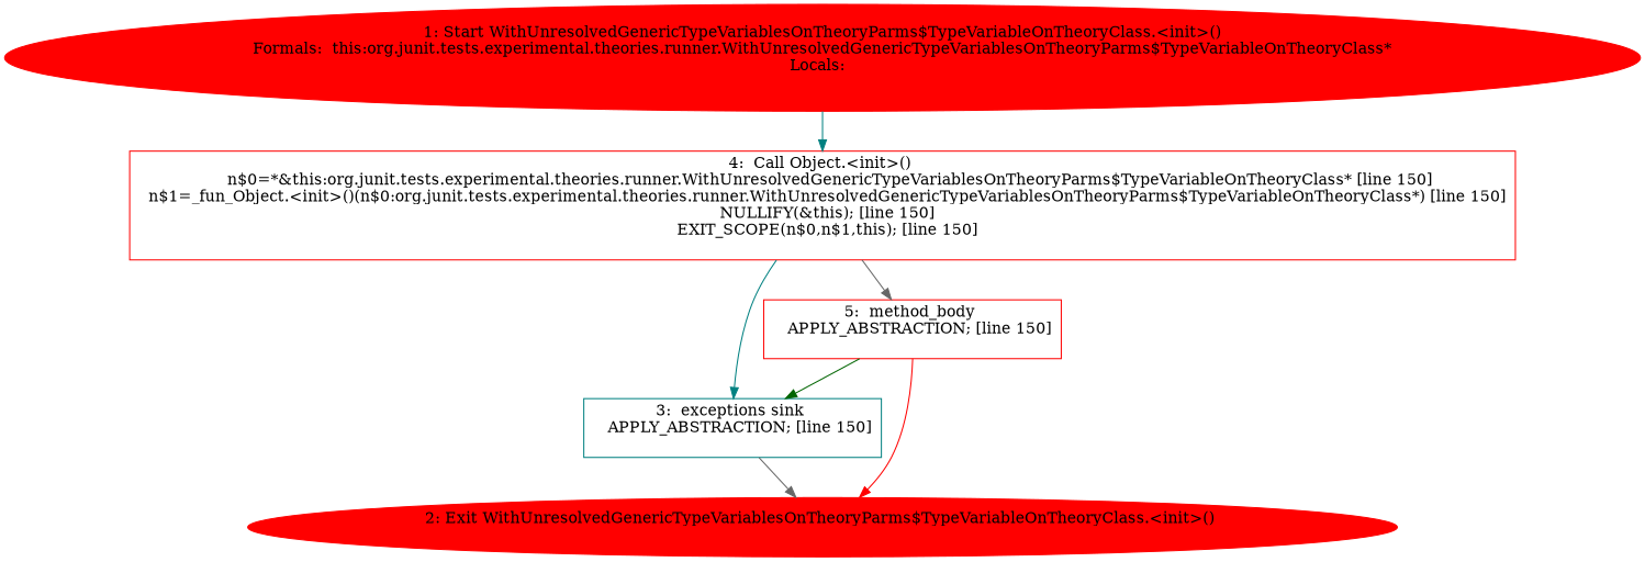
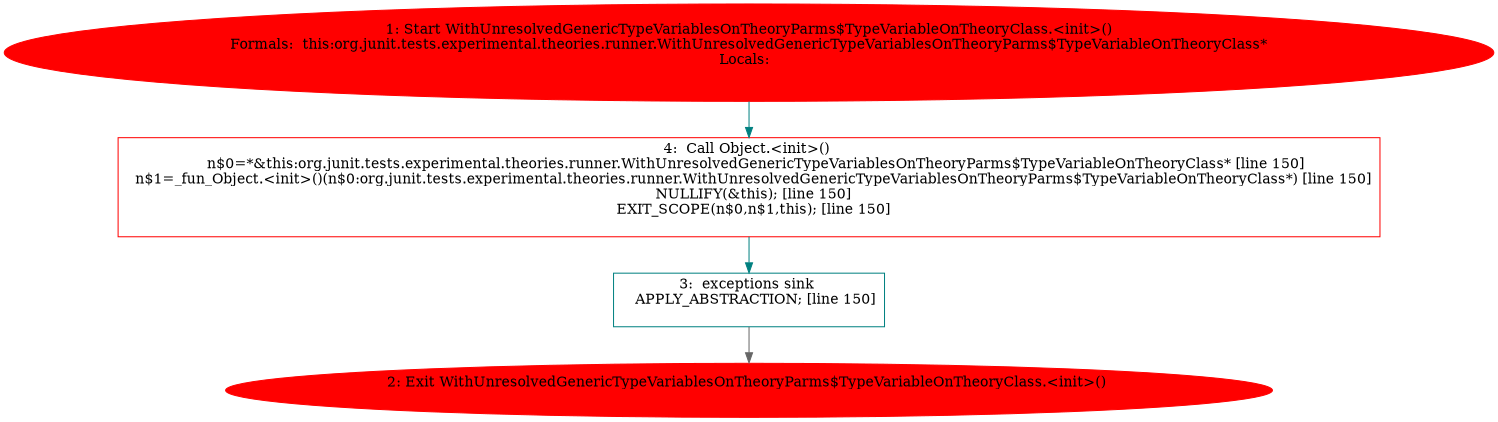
  digraph {
    node [color=red shape=box]
    edge [color=teal]
    n1 [label="1: Start WithUnresolvedGenericTypeVariablesOnTheoryParms$TypeVariableOnTheoryClass.<init>()\nFormals:  this:org.junit.tests.experimental.theories.runner.WithUnresolvedGenericTypeVariablesOnTheoryParms$TypeVariableOnTheoryClass*\nLocals:  \n  " style=filled shape=""]
    n2 [label="4:  Call Object.<init>() \n   n$0=*&this:org.junit.tests.experimental.theories.runner.WithUnresolvedGenericTypeVariablesOnTheoryParms$TypeVariableOnTheoryClass* [line 150]\n  n$1=_fun_Object.<init>()(n$0:org.junit.tests.experimental.theories.runner.WithUnresolvedGenericTypeVariablesOnTheoryParms$TypeVariableOnTheoryClass*) [line 150]\n  NULLIFY(&this); [line 150]\n  EXIT_SCOPE(n$0,n$1,this); [line 150]\n "]
    n3 [label="3:  exceptions sink \n   APPLY_ABSTRACTION; [line 150]\n " color=teal]
-   n4 [label="5:  method_body \n   APPLY_ABSTRACTION; [line 150]\n "]
    n5 [label="2: Exit WithUnresolvedGenericTypeVariablesOnTheoryParms$TypeVariableOnTheoryClass.<init>() \n  " style=filled shape=""]
    n1 -> n2
    n2 -> n3
-   n2 -> n4 [color=gray40]
    n3 -> n5 [color=gray40]
-   n4 -> n3 [color=darkgreen]
-   n4 -> n5 [color=red]
  }
